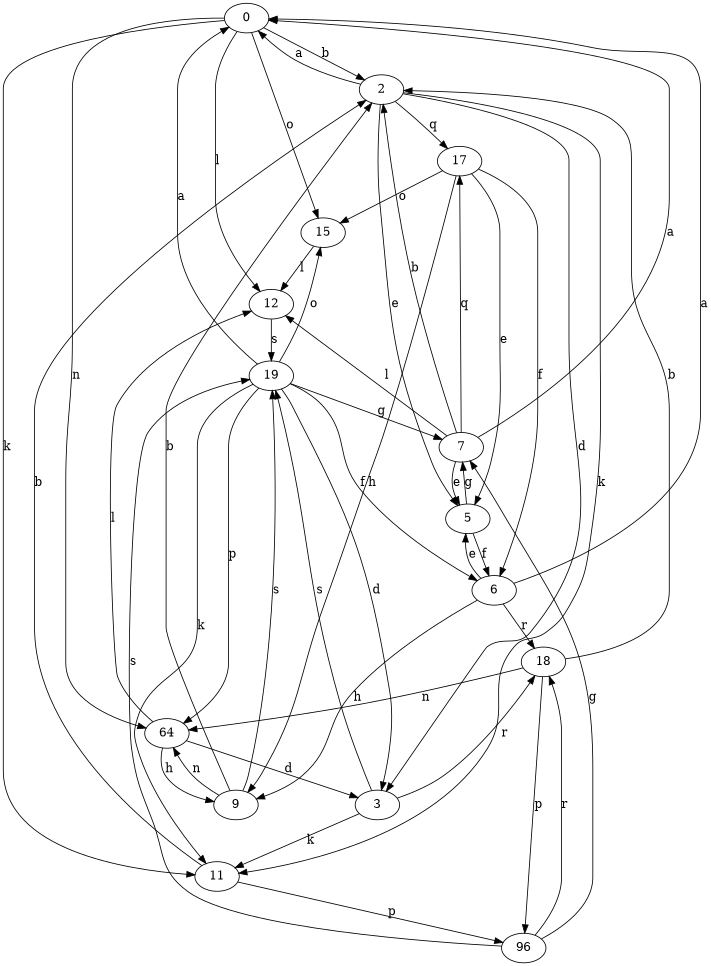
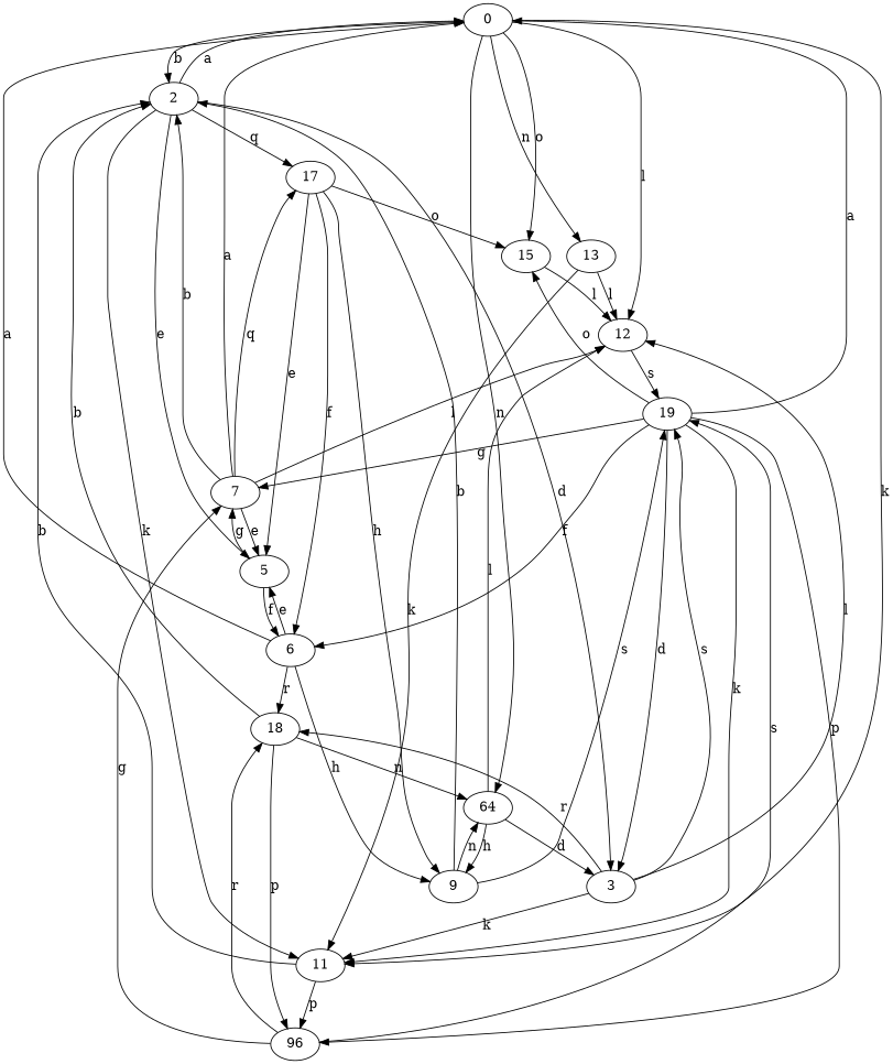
  strict digraph {
    0
    2
    11
    12
+   13
    n6 [label=64]
    15
    3
    5
    17
    n11 [label=96]
    19
    9
    18
    6
    7
    0 -> 2 [label=b]
    0 -> 11 [label=k]
    0 -> 12 [label=l]
+   0 -> 13 [label=n]
    0 -> n6 [label=n]
    0 -> 15 [label=o]
    2 -> 0 [label=a]
    2 -> 11 [label=k]
    2 -> 3 [label=d]
    2 -> 5 [label=e]
    2 -> 17 [label=q]
    11 -> 2 [label=b]
    11 -> n11 [label=p]
    12 -> 19 [label=s]
+   13 -> 11 [label=k]
+   13 -> 12 [label=l]
    n6 -> 12 [label=l]
    n6 -> 3 [label=d]
    n6 -> 9 [label=h]
    15 -> 12 [label=l]
    3 -> 11 [label=k]
+   3 -> 12 [label=l]
    3 -> 19 [label=s]
    3 -> 18 [label=r]
    5 -> 6 [label=f]
    5 -> 7 [label=g]
    17 -> 15 [label=o]
    17 -> 5 [label=e]
    17 -> 9 [label=h]
    17 -> 6 [label=f]
    n11 -> 19 [label=s]
    n11 -> 18 [label=r]
    n11 -> 7 [label=g]
    19 -> 0 [label=a]
    19 -> 11 [label=k]
    19 -> 15 [label=o]
    19 -> 3 [label=d]
-   19 -> n6 [label=p]
+   19 -> n11 [label=p]
    19 -> 6 [label=f]
    19 -> 7 [label=g]
    9 -> 2 [label=b]
    9 -> n6 [label=n]
    9 -> 19 [label=s]
    18 -> 2 [label=b]
    18 -> n6 [label=n]
    18 -> n11 [label=p]
    6 -> 0 [label=a]
    6 -> 5 [label=e]
    6 -> 9 [label=h]
    6 -> 18 [label=r]
    7 -> 0 [label=a]
    7 -> 2 [label=b]
    7 -> 12 [label=l]
    7 -> 5 [label=e]
    7 -> 17 [label=q]
  }
